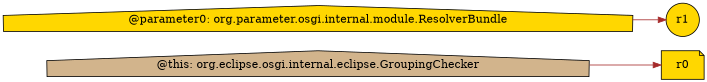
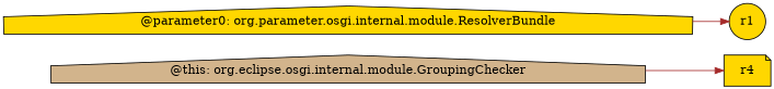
  digraph {
    rankdir=LR
    node [fillcolor=gold shape=house style=filled]
    edge [color=brown style=solid]
-   n1 [fillcolor=tan label="@this: org.eclipse.osgi.internal.eclipse.GroupingChecker"]
-   n2 [label=r0 shape=note]
+   n1 [fillcolor=tan label="@this: org.eclipse.osgi.internal.module.GroupingChecker"]
+   n2 [label=r4 shape=note]
    n3 [label="@parameter0: org.parameter.osgi.internal.module.ResolverBundle"]
    n4 [label=r1 shape=circle]
    n1 -> n2
    n3 -> n4
  }
